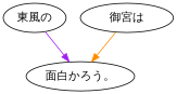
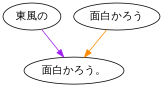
  digraph {
    fontname="Noto Sans"
    node [fontname="Noto Sans"]
    edge [fontname="Noto Sans"]
    n1 [label="東風の"]
    n2 [label="面白かろう。"]
-   n3 [label="御宮は"]
+   n3 [label="面白かろう"]
    n1 -> n2 [color=purple]
    n3 -> n2 [color=darkorange]
  }
